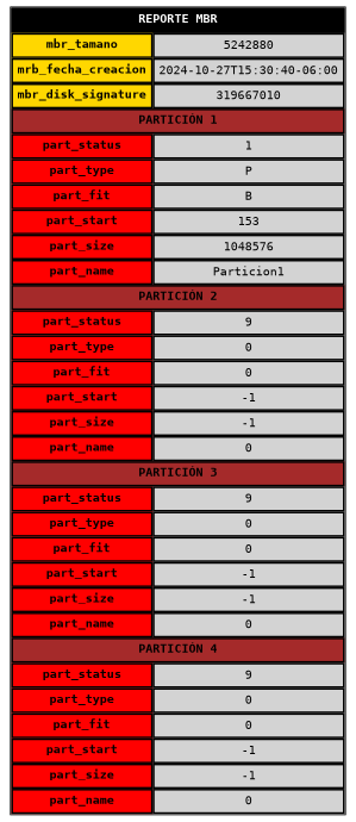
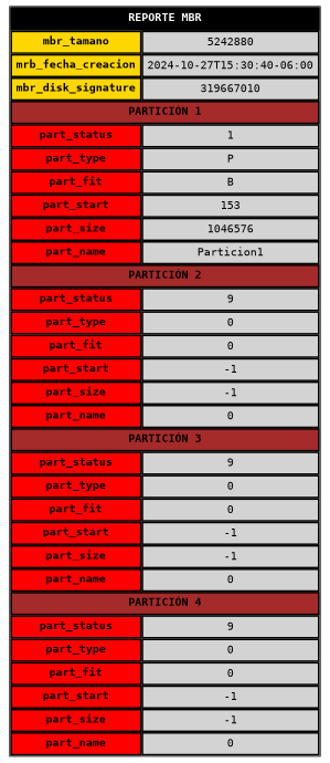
  digraph {
    fontname="DejaVu Sans Mono"
-   n1 [label=<             <table border="1" cellborder="2" cellspacing="0" cellpadding="5" bgcolor="lightgray">                 <tr>                     <td colspan="2" bgcolor="black"><b><font color="white">REPORTE MBR</font></b></td>                 </tr>                 <tr><td bgcolor="gold"><b>mbr_tamano</b></td><td>5242880</td></tr>                 <tr><td bgcolor="gold"><b>mrb_fecha_creacion</b></td><td>2024-10-27T15:30:40-06:00</td></tr>                 <tr><td bgcolor="gold"><b>mbr_disk_signature</b></td><td>319667010</td></tr>                              <tr>                     <td colspan="2" bgcolor="brown"><b>PARTICIÓN 1</b></td>                 </tr>                 <tr><td bgcolor="red"><b>part_status</b></td><td>1</td></tr>                 <tr><td bgcolor="red"><b>part_type</b></td><td>P</td></tr>                 <tr><td bgcolor="red"><b>part_fit</b></td><td>B</td></tr>                 <tr><td bgcolor="red"><b>part_start</b></td><td>153</td></tr>                 <tr><td bgcolor="red"><b>part_size</b></td><td>1048576</td></tr>                 <tr><td bgcolor="red"><b>part_name</b></td><td>Particion1</td></tr>                              <tr>                     <td colspan="2" bgcolor="brown"><b>PARTICIÓN 2</b></td>                 </tr>                 <tr><td bgcolor="red"><b>part_status</b></td><td>9</td></tr>                 <tr><td bgcolor="red"><b>part_type</b></td><td>0</td></tr>                 <tr><td bgcolor="red"><b>part_fit</b></td><td>0</td></tr>                 <tr><td bgcolor="red"><b>part_start</b></td><td>-1</td></tr>                 <tr><td bgcolor="red"><b>part_size</b></td><td>-1</td></tr>                 <tr><td bgcolor="red"><b>part_name</b></td><td>0</td></tr>                              <tr>                     <td colspan="2" bgcolor="brown"><b>PARTICIÓN 3</b></td>                 </tr>                 <tr><td bgcolor="red"><b>part_status</b></td><td>9</td></tr>                 <tr><td bgcolor="red"><b>part_type</b></td><td>0</td></tr>                 <tr><td bgcolor="red"><b>part_fit</b></td><td>0</td></tr>                 <tr><td bgcolor="red"><b>part_start</b></td><td>-1</td></tr>                 <tr><td bgcolor="red"><b>part_size</b></td><td>-1</td></tr>                 <tr><td bgcolor="red"><b>part_name</b></td><td>0</td></tr>                              <tr>                     <td colspan="2" bgcolor="brown"><b>PARTICIÓN 4</b></td>                 </tr>                 <tr><td bgcolor="red"><b>part_status</b></td><td>9</td></tr>                 <tr><td bgcolor="red"><b>part_type</b></td><td>0</td></tr>                 <tr><td bgcolor="red"><b>part_fit</b></td><td>0</td></tr>                 <tr><td bgcolor="red"><b>part_start</b></td><td>-1</td></tr>                 <tr><td bgcolor="red"><b>part_size</b></td><td>-1</td></tr>                 <tr><td bgcolor="red"><b>part_name</b></td><td>0</td></tr>             </table>> shape=plaintext fontname="DejaVu Sans Mono"]
+   n1 [label=<             <table border="1" cellborder="2" cellspacing="0" cellpadding="5" bgcolor="lightgray">                 <tr>                     <td colspan="2" bgcolor="black"><b><font color="white">REPORTE MBR</font></b></td>                 </tr>                 <tr><td bgcolor="gold"><b>mbr_tamano</b></td><td>5242880</td></tr>                 <tr><td bgcolor="gold"><b>mrb_fecha_creacion</b></td><td>2024-10-27T15:30:40-06:00</td></tr>                 <tr><td bgcolor="gold"><b>mbr_disk_signature</b></td><td>319667010</td></tr>                              <tr>                     <td colspan="2" bgcolor="brown"><b>PARTICIÓN 1</b></td>                 </tr>                 <tr><td bgcolor="red"><b>part_status</b></td><td>1</td></tr>                 <tr><td bgcolor="red"><b>part_type</b></td><td>P</td></tr>                 <tr><td bgcolor="red"><b>part_fit</b></td><td>B</td></tr>                 <tr><td bgcolor="red"><b>part_start</b></td><td>153</td></tr>                 <tr><td bgcolor="red"><b>part_size</b></td><td>1046576</td></tr>                 <tr><td bgcolor="red"><b>part_name</b></td><td>Particion1</td></tr>                              <tr>                     <td colspan="2" bgcolor="brown"><b>PARTICIÓN 2</b></td>                 </tr>                 <tr><td bgcolor="red"><b>part_status</b></td><td>9</td></tr>                 <tr><td bgcolor="red"><b>part_type</b></td><td>0</td></tr>                 <tr><td bgcolor="red"><b>part_fit</b></td><td>0</td></tr>                 <tr><td bgcolor="red"><b>part_start</b></td><td>-1</td></tr>                 <tr><td bgcolor="red"><b>part_size</b></td><td>-1</td></tr>                 <tr><td bgcolor="red"><b>part_name</b></td><td>0</td></tr>                              <tr>                     <td colspan="2" bgcolor="brown"><b>PARTICIÓN 3</b></td>                 </tr>                 <tr><td bgcolor="red"><b>part_status</b></td><td>9</td></tr>                 <tr><td bgcolor="red"><b>part_type</b></td><td>0</td></tr>                 <tr><td bgcolor="red"><b>part_fit</b></td><td>0</td></tr>                 <tr><td bgcolor="red"><b>part_start</b></td><td>-1</td></tr>                 <tr><td bgcolor="red"><b>part_size</b></td><td>-1</td></tr>                 <tr><td bgcolor="red"><b>part_name</b></td><td>0</td></tr>                              <tr>                     <td colspan="2" bgcolor="brown"><b>PARTICIÓN 4</b></td>                 </tr>                 <tr><td bgcolor="red"><b>part_status</b></td><td>9</td></tr>                 <tr><td bgcolor="red"><b>part_type</b></td><td>0</td></tr>                 <tr><td bgcolor="red"><b>part_fit</b></td><td>0</td></tr>                 <tr><td bgcolor="red"><b>part_start</b></td><td>-1</td></tr>                 <tr><td bgcolor="red"><b>part_size</b></td><td>-1</td></tr>                 <tr><td bgcolor="red"><b>part_name</b></td><td>0</td></tr>             </table>> shape=plaintext fontname="DejaVu Sans Mono"]
  }
